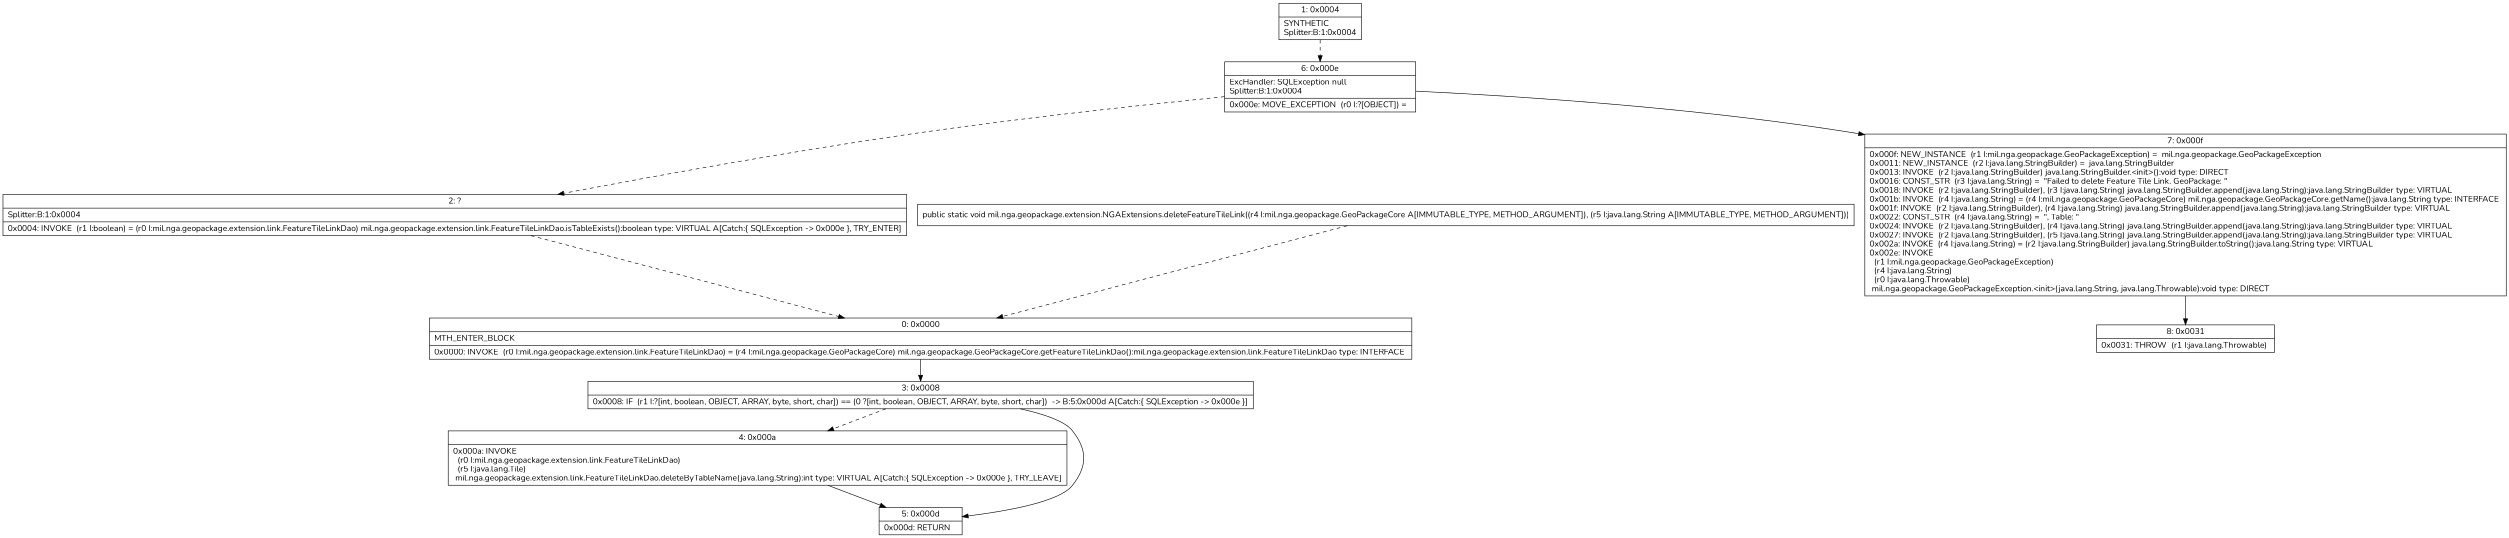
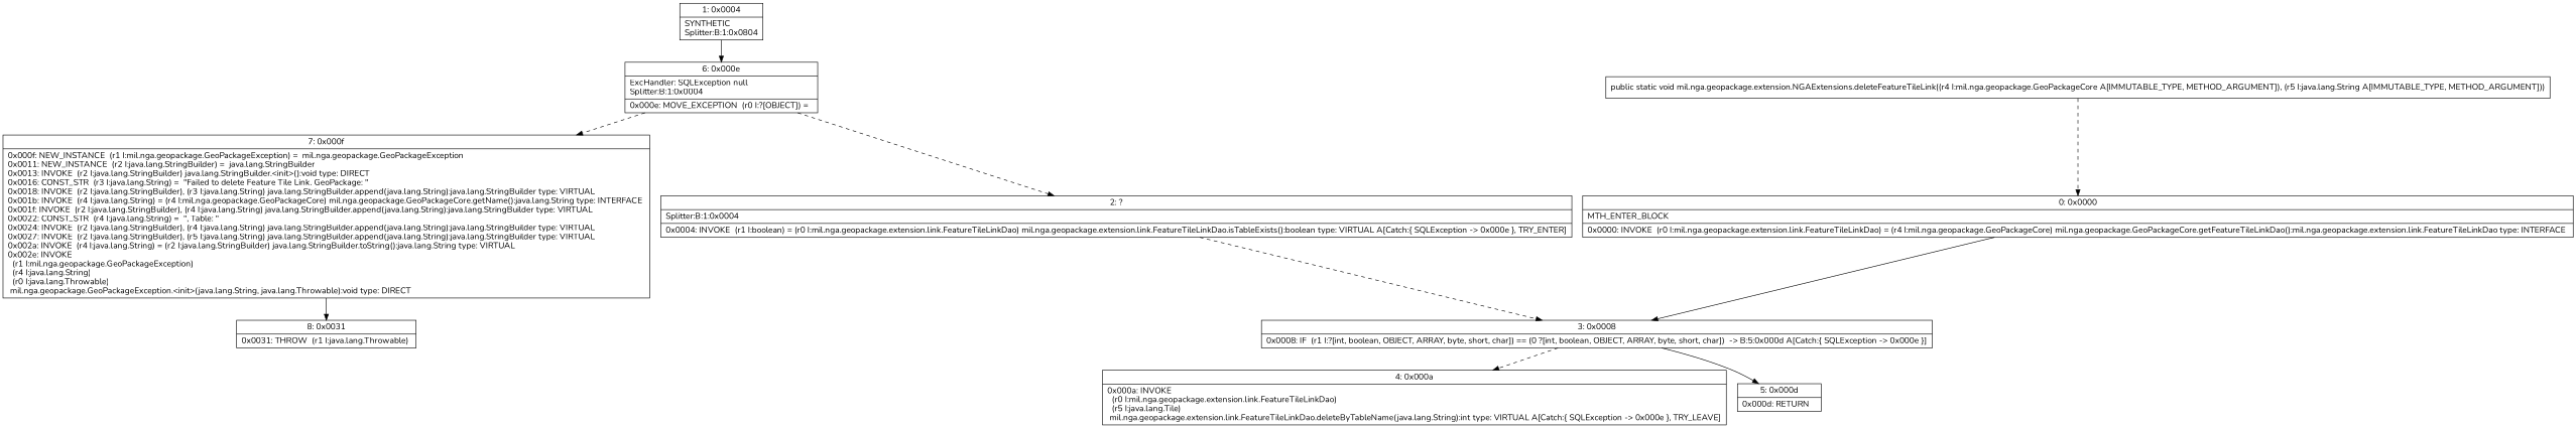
  digraph {
    fontname=Nunito
    node [fontname=Nunito shape=record]
    edge [fontname=Nunito style=solid]
    n1 [label="{0\:\ 0x0000|MTH_ENTER_BLOCK\l|0x0000: INVOKE  (r0 I:mil.nga.geopackage.extension.link.FeatureTileLinkDao) = (r4 I:mil.nga.geopackage.GeoPackageCore) mil.nga.geopackage.GeoPackageCore.getFeatureTileLinkDao():mil.nga.geopackage.extension.link.FeatureTileLinkDao type: INTERFACE \l}"]
    n2 [label="{3\:\ 0x0008|0x0008: IF  (r1 I:?[int, boolean, OBJECT, ARRAY, byte, short, char]) == (0 ?[int, boolean, OBJECT, ARRAY, byte, short, char])  \-\> B:5:0x000d A[Catch:\{ SQLException \-\> 0x000e \}]\l}"]
-   n3 [label="{1\:\ 0x0004|SYNTHETIC\lSplitter:B:1:0x0004\l}"]
+   n3 [label="{1\:\ 0x0004|SYNTHETIC\lSplitter:B:1:0x0804\l}"]
    n4 [label="{6\:\ 0x000e|ExcHandler: SQLException null\lSplitter:B:1:0x0004\l|0x000e: MOVE_EXCEPTION  (r0 I:?[OBJECT]) =  \l}"]
    n5 [label="{2\:\ ?|Splitter:B:1:0x0004\l|0x0004: INVOKE  (r1 I:boolean) = (r0 I:mil.nga.geopackage.extension.link.FeatureTileLinkDao) mil.nga.geopackage.extension.link.FeatureTileLinkDao.isTableExists():boolean type: VIRTUAL A[Catch:\{ SQLException \-\> 0x000e \}, TRY_ENTER]\l}"]
    n6 [label="{7\:\ 0x000f|0x000f: NEW_INSTANCE  (r1 I:mil.nga.geopackage.GeoPackageException) =  mil.nga.geopackage.GeoPackageException \l0x0011: NEW_INSTANCE  (r2 I:java.lang.StringBuilder) =  java.lang.StringBuilder \l0x0013: INVOKE  (r2 I:java.lang.StringBuilder) java.lang.StringBuilder.\<init\>():void type: DIRECT \l0x0016: CONST_STR  (r3 I:java.lang.String) =  \"Failed to delete Feature Tile Link. GeoPackage: \" \l0x0018: INVOKE  (r2 I:java.lang.StringBuilder), (r3 I:java.lang.String) java.lang.StringBuilder.append(java.lang.String):java.lang.StringBuilder type: VIRTUAL \l0x001b: INVOKE  (r4 I:java.lang.String) = (r4 I:mil.nga.geopackage.GeoPackageCore) mil.nga.geopackage.GeoPackageCore.getName():java.lang.String type: INTERFACE \l0x001f: INVOKE  (r2 I:java.lang.StringBuilder), (r4 I:java.lang.String) java.lang.StringBuilder.append(java.lang.String):java.lang.StringBuilder type: VIRTUAL \l0x0022: CONST_STR  (r4 I:java.lang.String) =  \", Table: \" \l0x0024: INVOKE  (r2 I:java.lang.StringBuilder), (r4 I:java.lang.String) java.lang.StringBuilder.append(java.lang.String):java.lang.StringBuilder type: VIRTUAL \l0x0027: INVOKE  (r2 I:java.lang.StringBuilder), (r5 I:java.lang.String) java.lang.StringBuilder.append(java.lang.String):java.lang.StringBuilder type: VIRTUAL \l0x002a: INVOKE  (r4 I:java.lang.String) = (r2 I:java.lang.StringBuilder) java.lang.StringBuilder.toString():java.lang.String type: VIRTUAL \l0x002e: INVOKE  \l  (r1 I:mil.nga.geopackage.GeoPackageException)\l  (r4 I:java.lang.String)\l  (r0 I:java.lang.Throwable)\l mil.nga.geopackage.GeoPackageException.\<init\>(java.lang.String, java.lang.Throwable):void type: DIRECT \l}"]
    n7 [label="{4\:\ 0x000a|0x000a: INVOKE  \l  (r0 I:mil.nga.geopackage.extension.link.FeatureTileLinkDao)\l  (r5 I:java.lang.Tile)\l mil.nga.geopackage.extension.link.FeatureTileLinkDao.deleteByTableName(java.lang.String):int type: VIRTUAL A[Catch:\{ SQLException \-\> 0x000e \}, TRY_LEAVE]\l}"]
    n8 [label="{5\:\ 0x000d|0x000d: RETURN   \l}"]
    n9 [label="{8\:\ 0x0031|0x0031: THROW  (r1 I:java.lang.Throwable) \l}"]
    n10 [label="{public static void mil.nga.geopackage.extension.NGAExtensions.deleteFeatureTileLink((r4 I:mil.nga.geopackage.GeoPackageCore A[IMMUTABLE_TYPE, METHOD_ARGUMENT]), (r5 I:java.lang.String A[IMMUTABLE_TYPE, METHOD_ARGUMENT])) }"]
    n1 -> n2
    n2 -> n7 [style=dashed]
    n2 -> n8
-   n3 -> n4 [style=dashed]
+   n3 -> n4
    n4 -> n5 [style=dashed]
-   n4 -> n6
-   n5 -> n1 [style=dashed]
+   n4 -> n6 [style=dashed]
+   n5 -> n2 [style=dashed]
    n6 -> n9
-   n7 -> n8
    n10 -> n1 [style=dashed]
  }
